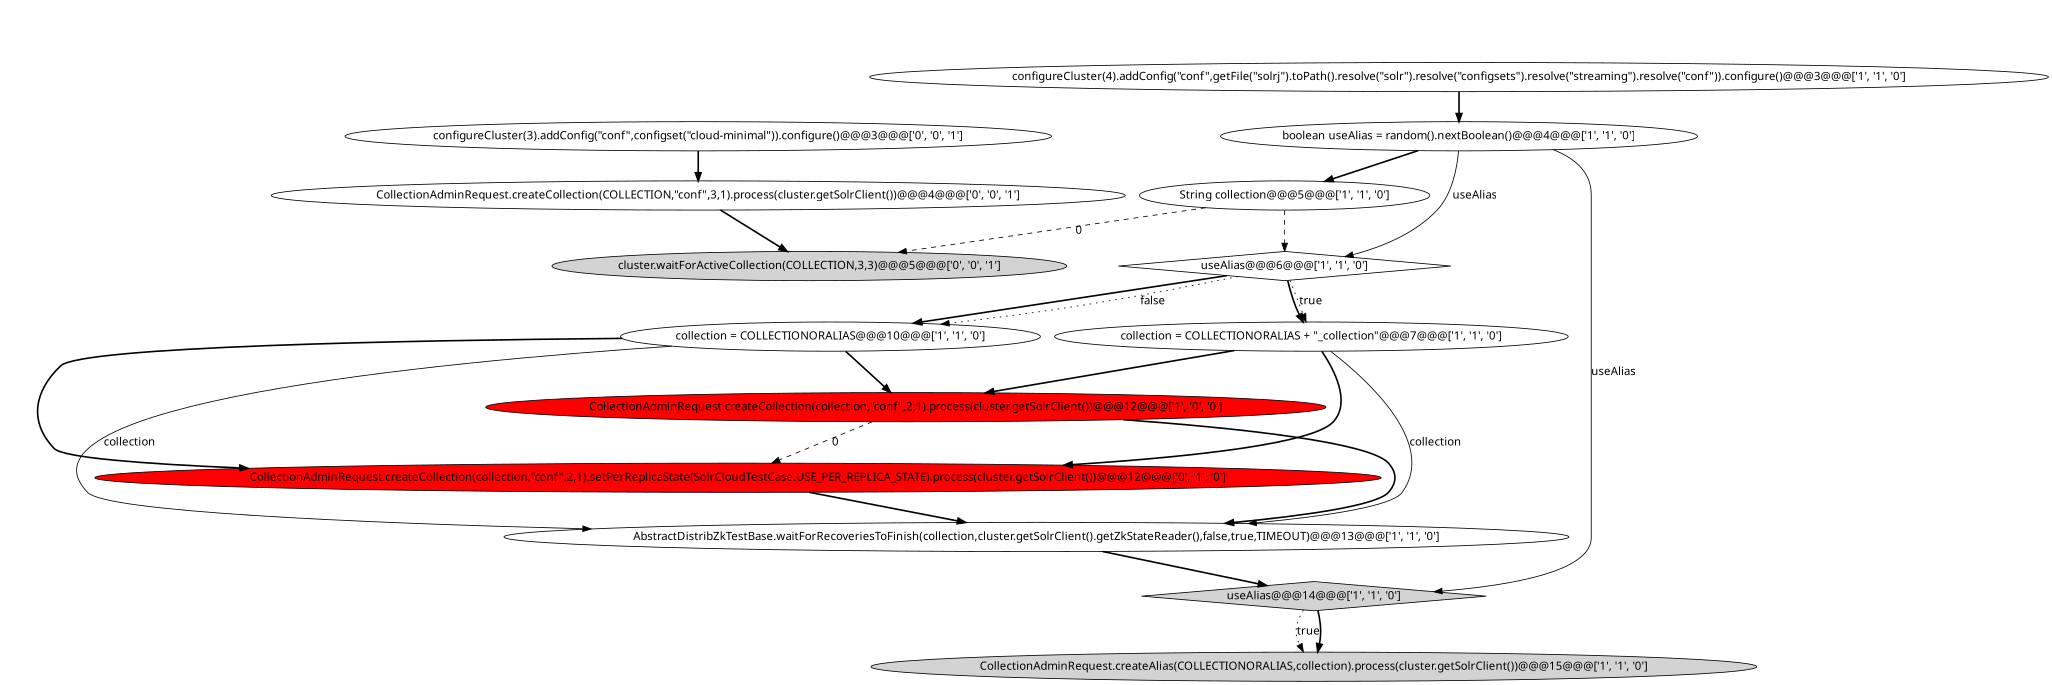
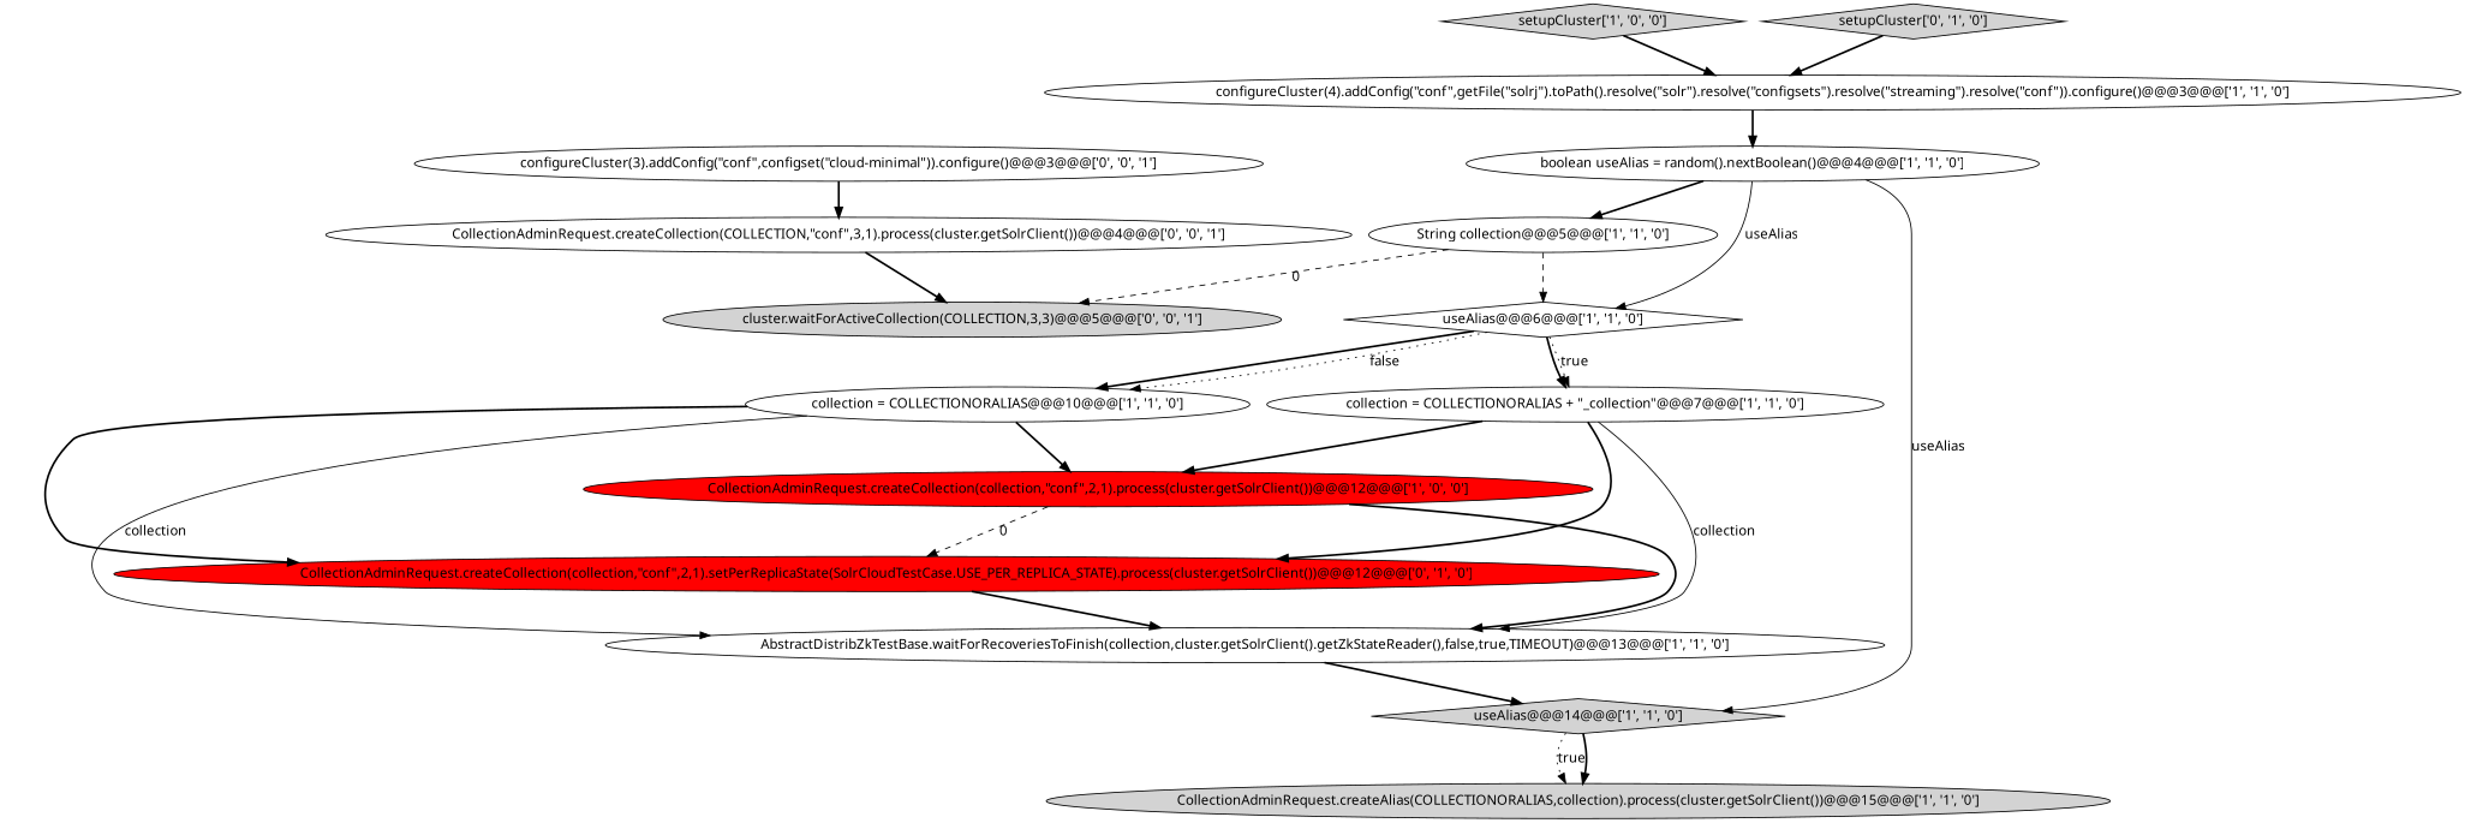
  digraph {
    fontname="Noto Sans"
    node [fillcolor=white fontname="Noto Sans" shape=ellipse style=filled]
    edge [fontname="Noto Sans" style=bold]
    n1 [fillcolor=lightgray label="cluster.waitForActiveCollection(COLLECTION,3,3)@@@5@@@['0', '0', '1']"]
    n2 [label="configureCluster(3).addConfig(\"conf\",configset(\"cloud-minimal\")).configure()@@@3@@@['0', '0', '1']"]
    n3 [label="CollectionAdminRequest.createCollection(COLLECTION,\"conf\",3,1).process(cluster.getSolrClient())@@@4@@@['0', '0', '1']"]
    n4 [fillcolor=red label="CollectionAdminRequest.createCollection(collection,\"conf\",2,1).setPerReplicaState(SolrCloudTestCase.USE_PER_REPLICA_STATE).process(cluster.getSolrClient())@@@12@@@['0', '1', '0']"]
    n5 [label="AbstractDistribZkTestBase.waitForRecoveriesToFinish(collection,cluster.getSolrClient().getZkStateReader(),false,true,TIMEOUT)@@@13@@@['1', '1', '0']"]
    n6 [fillcolor=lightgray label="useAlias@@@14@@@['1', '1', '0']" shape=diamond]
+   n7 [fillcolor=lightgray label="setupCluster['1', '0', '0']" shape=diamond]
    n8 [label="configureCluster(4).addConfig(\"conf\",getFile(\"solrj\").toPath().resolve(\"solr\").resolve(\"configsets\").resolve(\"streaming\").resolve(\"conf\")).configure()@@@3@@@['1', '1', '0']"]
    n9 [label="boolean useAlias = random().nextBoolean()@@@4@@@['1', '1', '0']"]
    n10 [label="String collection@@@5@@@['1', '1', '0']"]
    n11 [label="useAlias@@@6@@@['1', '1', '0']" shape=diamond]
    n12 [label="collection = COLLECTIONORALIAS@@@10@@@['1', '1', '0']"]
    n13 [label="collection = COLLECTIONORALIAS + \"_collection\"@@@7@@@['1', '1', '0']"]
+   n14 [fillcolor=lightgray label="setupCluster['0', '1', '0']" shape=diamond]
    n15 [fillcolor=lightgray label="CollectionAdminRequest.createAlias(COLLECTIONORALIAS,collection).process(cluster.getSolrClient())@@@15@@@['1', '1', '0']"]
    n16 [fillcolor=red label="CollectionAdminRequest.createCollection(collection,\"conf\",2,1).process(cluster.getSolrClient())@@@12@@@['1', '0', '0']"]
    n2 -> n3
    n3 -> n1
    n4 -> n5
    n5 -> n6
    n6 -> n15 [label=true style=dotted]
    n6 -> n15
+   n7 -> n8
    n8 -> n9
    n9 -> n6 [label=useAlias style=solid]
    n9 -> n10
    n9 -> n11 [label=useAlias style=solid]
    n10 -> n1 [label=0 style=dashed]
    n10 -> n11 [style=dashed]
    n11 -> n12
    n11 -> n12 [label=false style=dotted]
    n11 -> n13
    n11 -> n13 [label=true style=dotted]
    n12 -> n4
    n12 -> n5 [label=collection style=solid]
    n12 -> n16
    n13 -> n4
    n13 -> n5 [label=collection style=solid]
    n13 -> n16
+   n14 -> n8
    n16 -> n4 [label=0 style=dashed]
    n16 -> n5
  }
